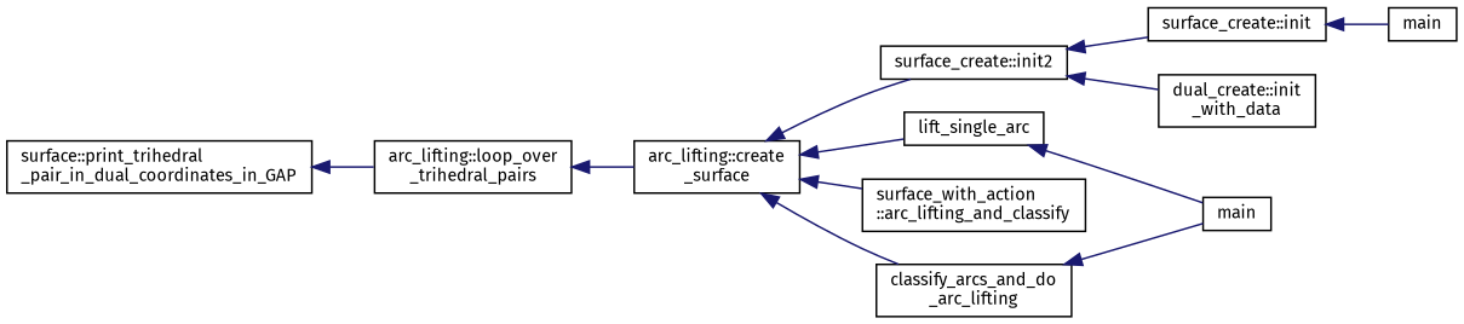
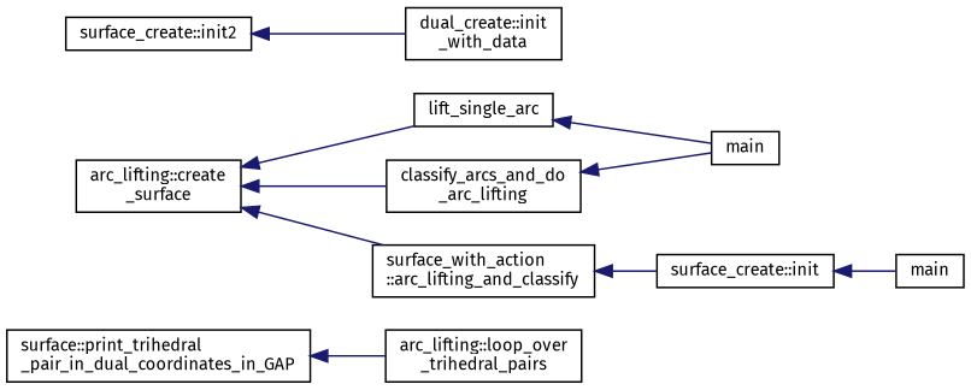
  digraph {
    fontname="Fira Sans"
    rankdir=LR
    node [color=black fillcolor=white fontname="Fira Sans" fontsize=10 shape=record style=filled]
    edge [color=midnightblue dir=back fontname="Fira Sans" fontsize=10 labelfontname=Helvetica labelfontsize=10 style=solid]
    n1 [height=0.2 label="surface::print_trihedral\l_pair_in_dual_coordinates_in_GAP" width=0.4]
    n2 [height=0.2 label="arc_lifting::loop_over\l_trihedral_pairs" width=0.4]
    n3 [height=0.2 label="arc_lifting::create\l_surface" width=0.4]
    n4 [height=0.2 label=lift_single_arc width=0.4]
    n5 [height=0.2 label="surface_create::init2" width=0.4]
    n6 [height=0.2 label="surface_with_action\l::arc_lifting_and_classify" width=0.4]
    n7 [height=0.2 label="classify_arcs_and_do\l_arc_lifting" width=0.4]
    n8 [height=0.2 label=main width=0.4]
    n9 [height=0.2 label="dual_create::init\l_with_data" width=0.4]
    n10 [height=0.2 label="surface_create::init" width=0.4]
    n11 [height=0.2 label=main width=0.4]
    n1 -> n2
-   n2 -> n3
    n3 -> n4
-   n3 -> n5
    n3 -> n6
    n3 -> n7
    n4 -> n8
    n5 -> n9
-   n5 -> n10
+   n6 -> n10
    n7 -> n8
    n10 -> n11
  }
